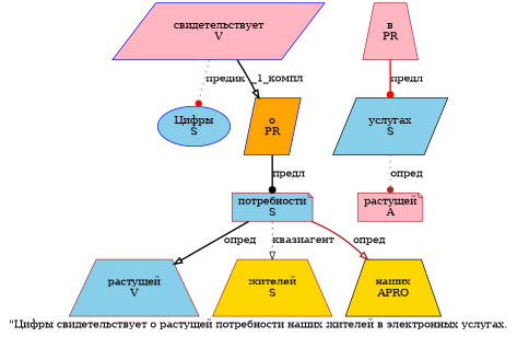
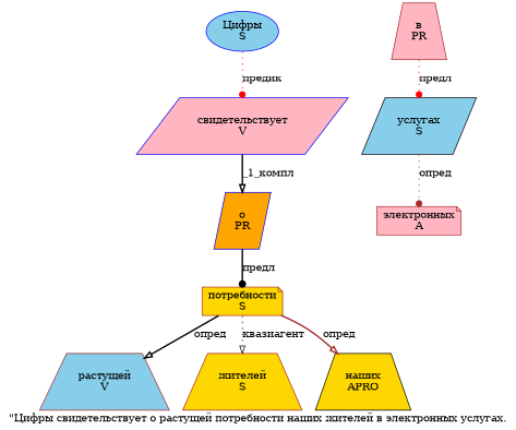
  digraph {
    label="\"Цифры свидетельствует о растущей потребности наших жителей в электронных услугах."
    node [color=brown fillcolor=skyblue penwidth=1 shape=trapezium style=filled]
    edge [arrowhead=dot color=black style=dotted]
    n1 [color=blue label="Цифры\nS" shape=ellipse]
    n2 [color=blue fillcolor=lightpink label="свидетельствует\nV" shape=parallelogram]
    n3 [color=blue fillcolor=orange label="о\nPR" shape=parallelogram]
-   n4 [label="потребности\nS" shape=note]
+   n4 [fillcolor=gold label="потребности\nS" shape=note]
    n5 [fillcolor=lightpink label="в\nPR"]
    n6 [color=black label="услугах\nS" shape=parallelogram]
    n7 [label="растущей\nV"]
    n8 [fillcolor=gold label="жителей\nS"]
    n9 [color=black fillcolor=gold label="наших\nAPRO"]
-   n10 [fillcolor=lightpink label="растущей\nA" shape=note]
-   n2 -> n1 [color=red label="предик"]
+   n10 [fillcolor=lightpink label="электронных\nA" shape=note]
+   n1 -> n2 [color=red label="предик"]
    n2 -> n3 [arrowhead=onormal label="_1_компл" style=bold]
    n3 -> n4 [label="предл" style=bold]
    n4 -> n7 [arrowhead=onormal label="опред" style=bold]
    n4 -> n8 [arrowhead=onormal label="квазиагент"]
    n4 -> n9 [arrowhead=onormal color=brown label="опред" style=bold]
-   n5 -> n6 [color=red label="предл" style=bold]
+   n5 -> n6 [color=red label="предл"]
    n6 -> n10 [color=brown label="опред"]
  }
